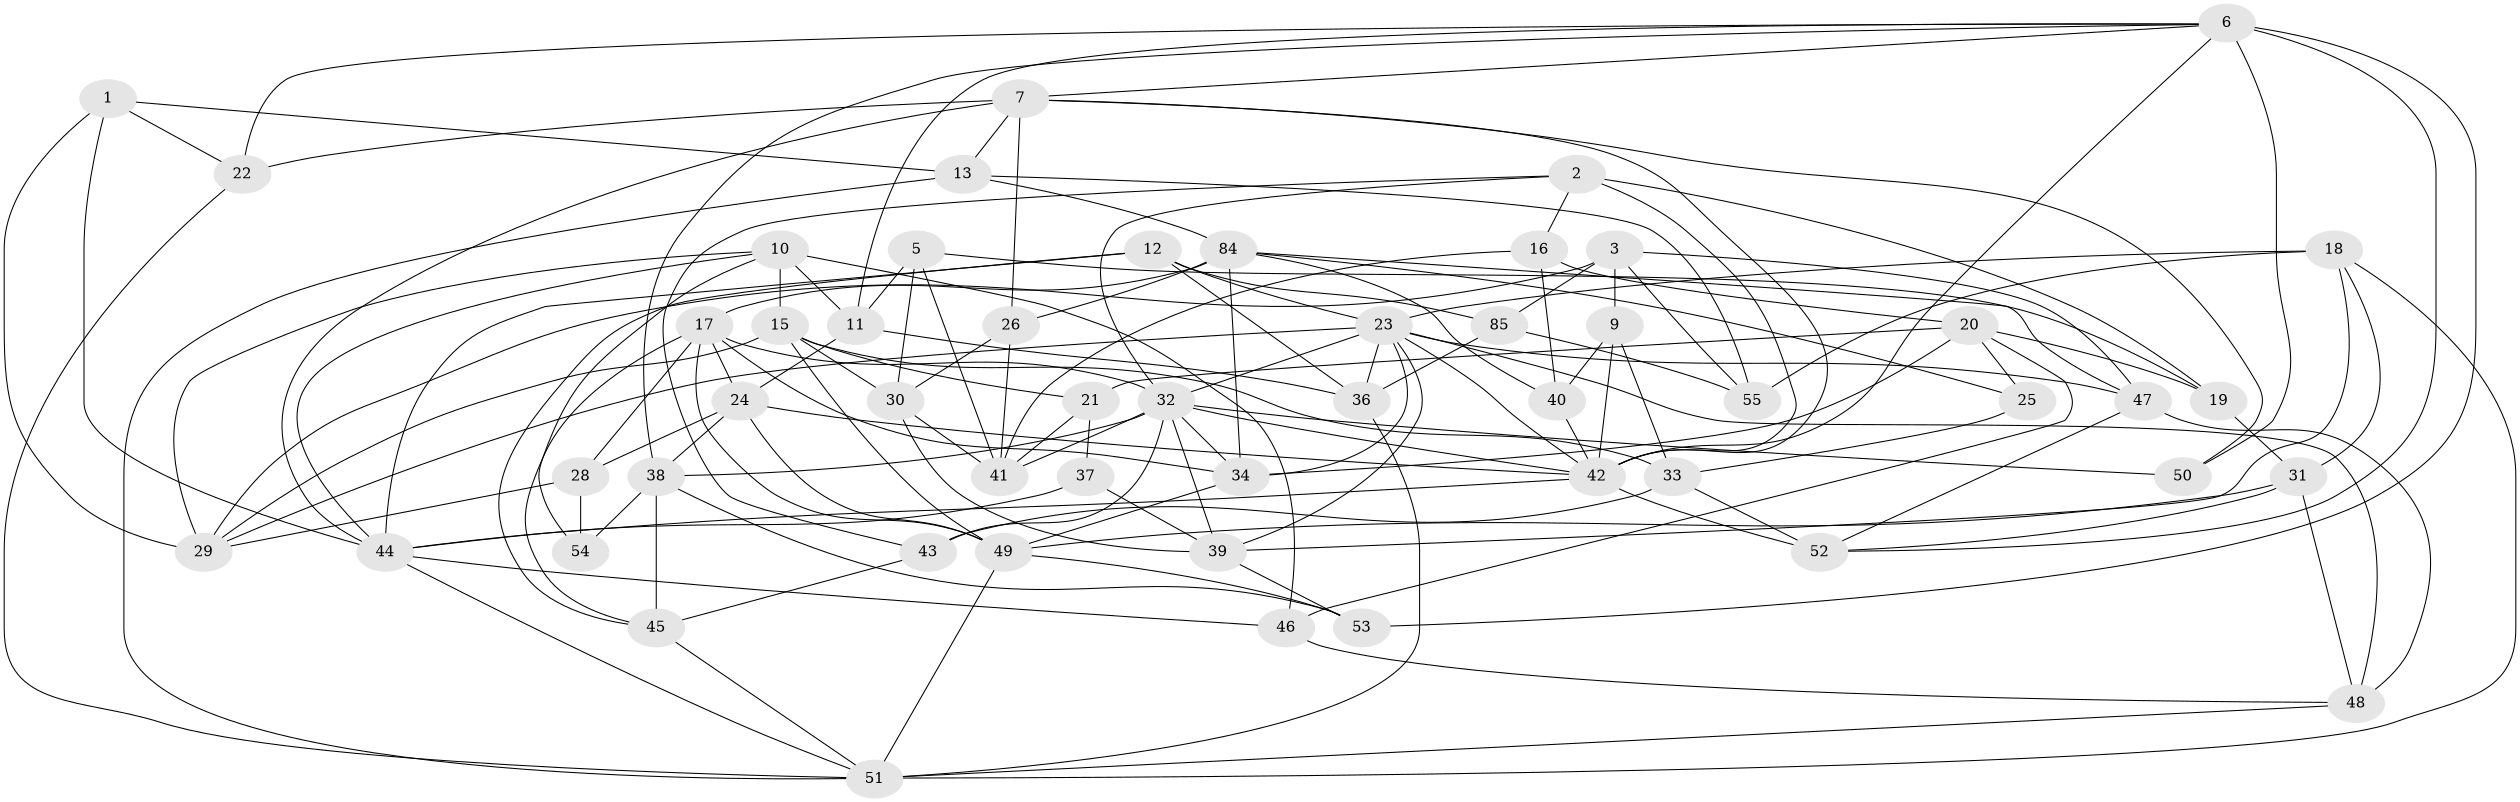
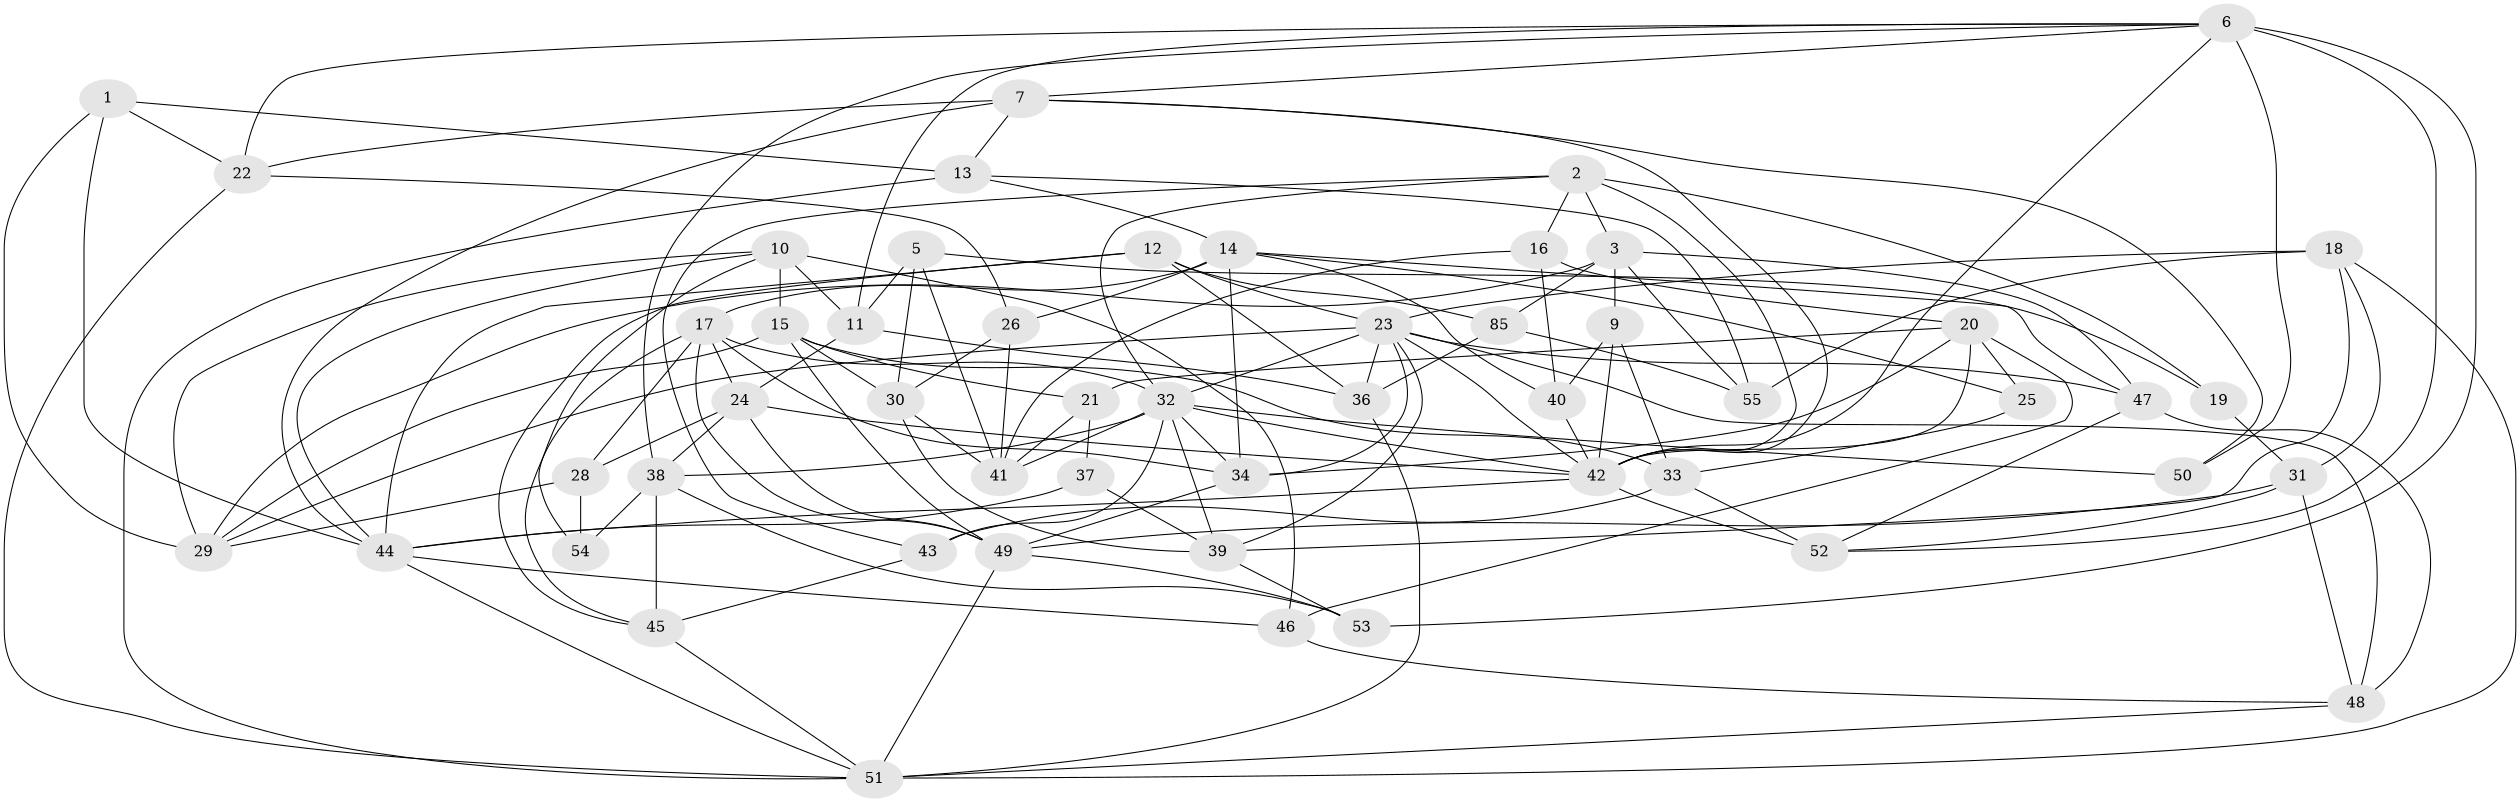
  graph {
    node [color=gray90 style=filled]
    edge [weight=1.0]
    1
    13
    22
    29
    44
    55
-   14 [label=84]
+   14
    51
    46
    2
    3
    16
    19
    32
    42
    43
    9
    n18 [label=85]
    47
    41
    40
    20
    31
    38
    50
    34
    39
    52
    45
    33
    36
    48
    23
    5
    11
    30
    24
    6
    7
    53
    26
    54
    10
    15
    21
    49
    28
    12
    17
    25
    37
    18
    1 -- 13
    1 -- 22
    1 -- 29
    1 -- 44
    13 -- 55
    13 -- 14
    13 -- 51
    22 -- 51
    44 -- 51
    44 -- 46
    14 -- 47
    14 -- 40
    14 -- 34
    14 -- 26
    14 -- 17 [weight=2.0]
    14 -- 25
    46 -- 48
+   2 -- 3
    2 -- 16
    2 -- 19
    2 -- 32
    2 -- 42
    2 -- 43
    3 -- 29 [weight=2.0]
    3 -- 55
    3 -- 9
    3 -- n18
    3 -- 47
    16 -- 41
    16 -- 40
    16 -- 20
    19 -- 31
    32 -- 42
    32 -- 43 [weight=2.0]
    32 -- 41
    32 -- 38
    32 -- 50
    32 -- 34
    32 -- 39
    42 -- 44
    42 -- 52 [weight=2.0]
    43 -- 45
    9 -- 42
    9 -- 40
    9 -- 33
    n18 -- 55
    n18 -- 36
    47 -- 52
    47 -- 48
    40 -- 42
    20 -- 46
-   20 -- 19
+   20 -- 42
    20 -- 34
    20 -- 21
    20 -- 25
    31 -- 52
    31 -- 48
    31 -- 49
    38 -- 45
    38 -- 53
    38 -- 54
    34 -- 49
    39 -- 53
    45 -- 51
    33 -- 43
    33 -- 52
    36 -- 51
    48 -- 51
    23 -- 29
    23 -- 32
    23 -- 42 [weight=2.0]
    23 -- 47
    23 -- 34 [weight=2.0]
    23 -- 39
    23 -- 36
    23 -- 48
    5 -- 19
    5 -- 41
    5 -- 11
    5 -- 30
    11 -- 36 [weight=2.0]
    11 -- 24
    30 -- 41
    30 -- 39
    24 -- 42
    24 -- 38
    24 -- 49
    24 -- 28
    6 -- 22
    6 -- 42
    6 -- 38
    6 -- 50
    6 -- 52
    6 -- 11
    6 -- 7
    6 -- 53 [weight=2.0]
    7 -- 13
    7 -- 22
    7 -- 44
    7 -- 42
    7 -- 50
-   7 -- 26
+   22 -- 26
    26 -- 41
    26 -- 30
    10 -- 29
    10 -- 44
    10 -- 46
    10 -- 11 [weight=2.0]
    10 -- 54
    10 -- 15
    15 -- 29
    15 -- 33
    15 -- 30
    15 -- 21
    15 -- 49
    21 -- 41
    21 -- 37
    49 -- 51
    49 -- 53
    28 -- 29
    28 -- 54
    12 -- 44
    12 -- n18
    12 -- 45
    12 -- 36
    12 -- 23
    17 -- 32
    17 -- 34
    17 -- 45
    17 -- 24
    17 -- 49
    17 -- 28
    25 -- 33
    37 -- 44
    37 -- 39
    18 -- 55
    18 -- 51
    18 -- 31
    18 -- 39
    18 -- 23
  }
